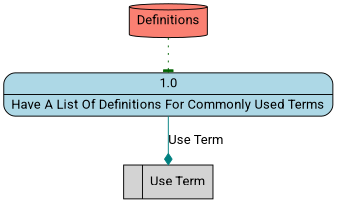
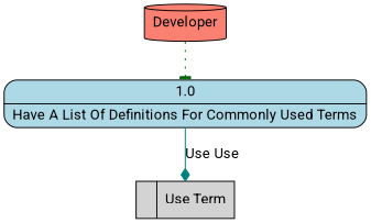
  digraph {
    fontname=Roboto
    node [fontname=Roboto style=filled]
    edge [fontname=Roboto]
    n1 [fillcolor=lightgrey label="<f0>  |<f1> Use Term " shape=record]
-   n2 [fillcolor=salmon label=Definitions shape=cylinder]
+   n2 [fillcolor=salmon label=Developer shape=cylinder]
    n3 [fillcolor=lightblue label="{<f0> 1.0|<f1> Have A List Of Definitions For Commonly Used Terms }" shape=Mrecord]
    n2 -> n3 [arrowhead=tee color=darkgreen style=dotted]
-   n3 -> n1 [arrowhead=diamond color=teal label="Use Term" style=solid]
+   n3 -> n1 [arrowhead=diamond color=teal label="Use Use" style=solid]
  }
